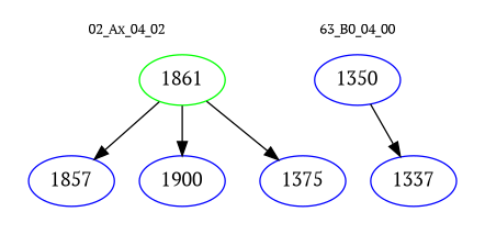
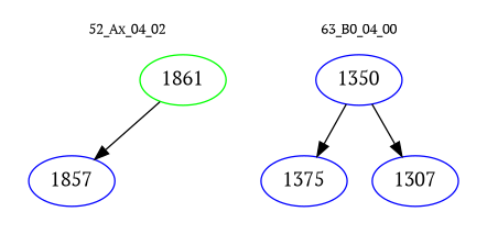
  digraph {
    fontname="PT Serif"
    node [color=blue fontname="PT Serif"]
    edge [color=black fontname="PT Serif"]
    n1 [color=green label=1861]
    n2 [label=1857]
-   n3 [label=1900]
    n4 [label=1350]
-   n5 [label=1337]
+   n5 [label=1307]
    n6 [label=1375]
    subgraph cluster_1 {
      color=white
      fontsize=10
-     label="02_Ax_04_02"
+     label="52_Ax_04_02"
      n1
      n2
-     n3
    }
    subgraph cluster_2 {
      color=white
      fontsize=10
      label="63_B0_04_00"
      n4
      n5
      n6
    }
    n1 -> n2
-   n1 -> n3
    n4 -> n5
-   n1 -> n6
+   n4 -> n6
  }
